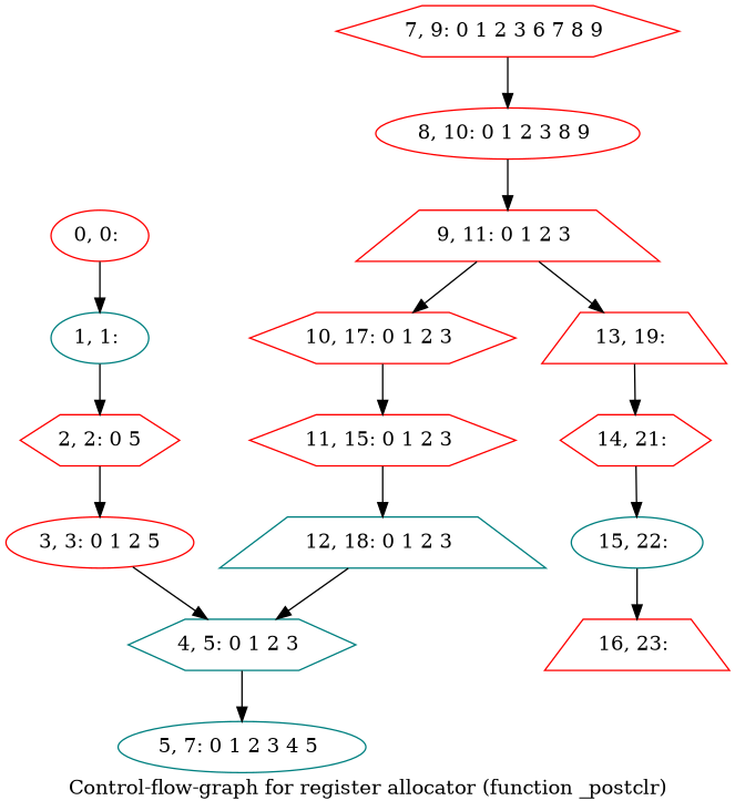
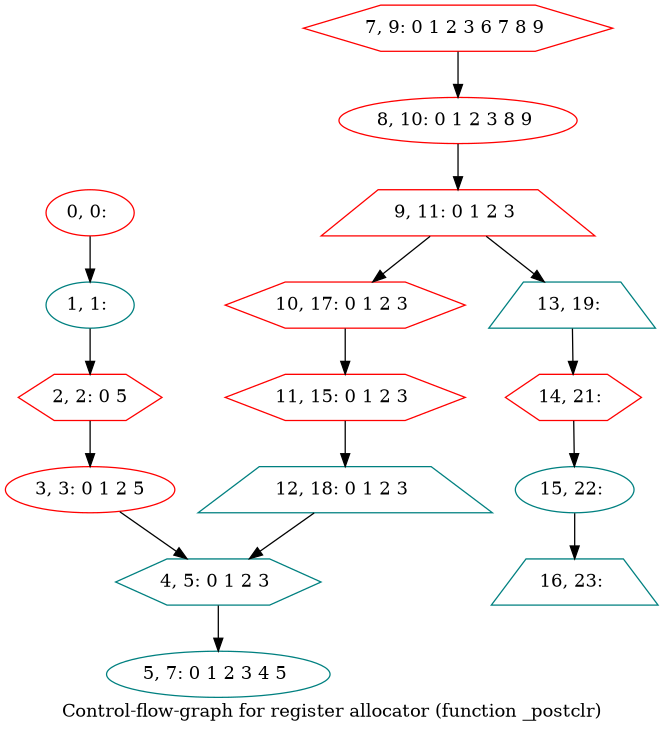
  digraph {
    label="Control-flow-graph for register allocator (function _postclr)"
    node [color=red shape=ellipse]
    n1 [label="0, 0: "]
    n2 [color=teal label="1, 1: "]
    n3 [label="2, 2: 0 5" shape=hexagon]
    n4 [label="3, 3: 0 1 2 5"]
    n5 [color=teal label="4, 5: 0 1 2 3 " shape=hexagon]
    n6 [color=teal label="5, 7: 0 1 2 3 4 5 "]
    n7 [label="7, 9: 0 1 2 3 6 7 8 9 " shape=hexagon]
    n8 [label="8, 10: 0 1 2 3 8 9 "]
    n9 [label="9, 11: 0 1 2 3 " shape=trapezium]
    n10 [label="10, 17: 0 1 2 3 " shape=hexagon]
-   n11 [label="13, 19: " shape=trapezium]
+   n11 [color=teal label="13, 19: " shape=trapezium]
    n12 [label="11, 15: 0 1 2 3 " shape=hexagon]
    n13 [label="14, 21: " shape=hexagon]
    n14 [color=teal label="12, 18: 0 1 2 3 " shape=trapezium]
    n15 [color=teal label="15, 22: "]
-   n16 [label="16, 23: " shape=trapezium]
+   n16 [color=teal label="16, 23: " shape=trapezium]
    n1 -> n2
    n2 -> n3
    n3 -> n4
    n4 -> n5
    n5 -> n6
    n7 -> n8
    n8 -> n9
    n9 -> n10
    n9 -> n11
    n10 -> n12
    n11 -> n13
    n12 -> n14
    n13 -> n15
    n14 -> n5
    n15 -> n16
  }
